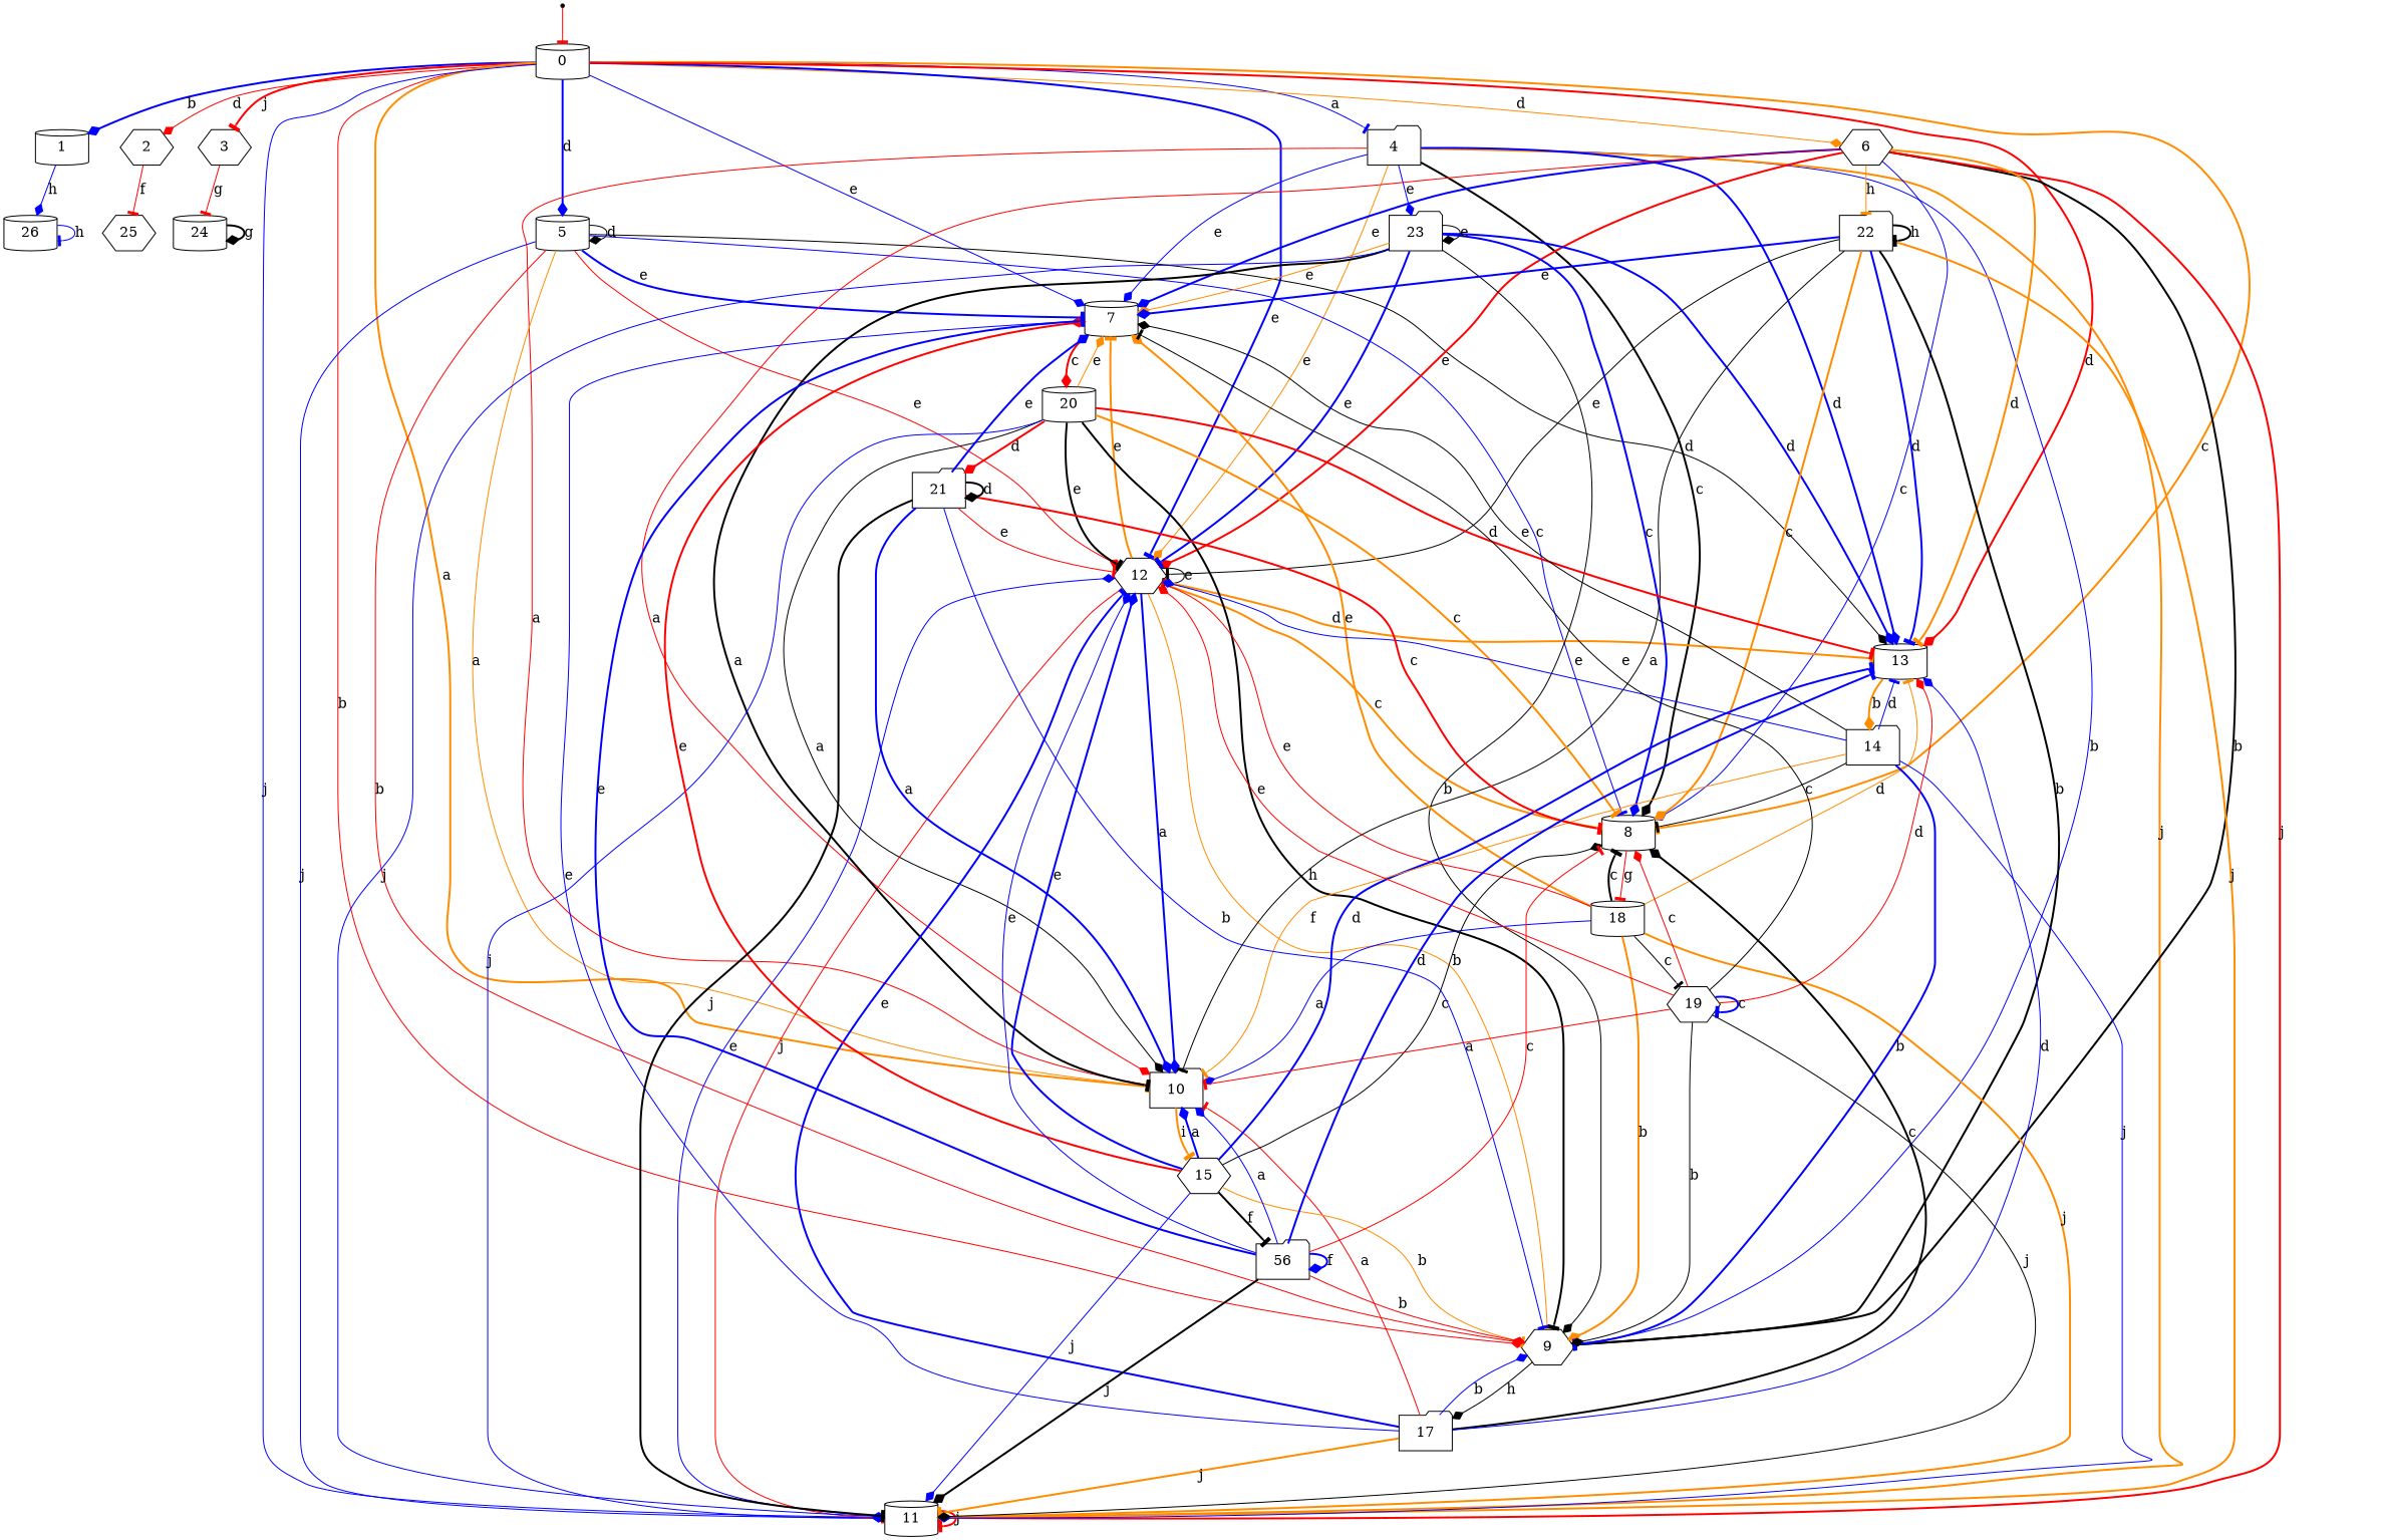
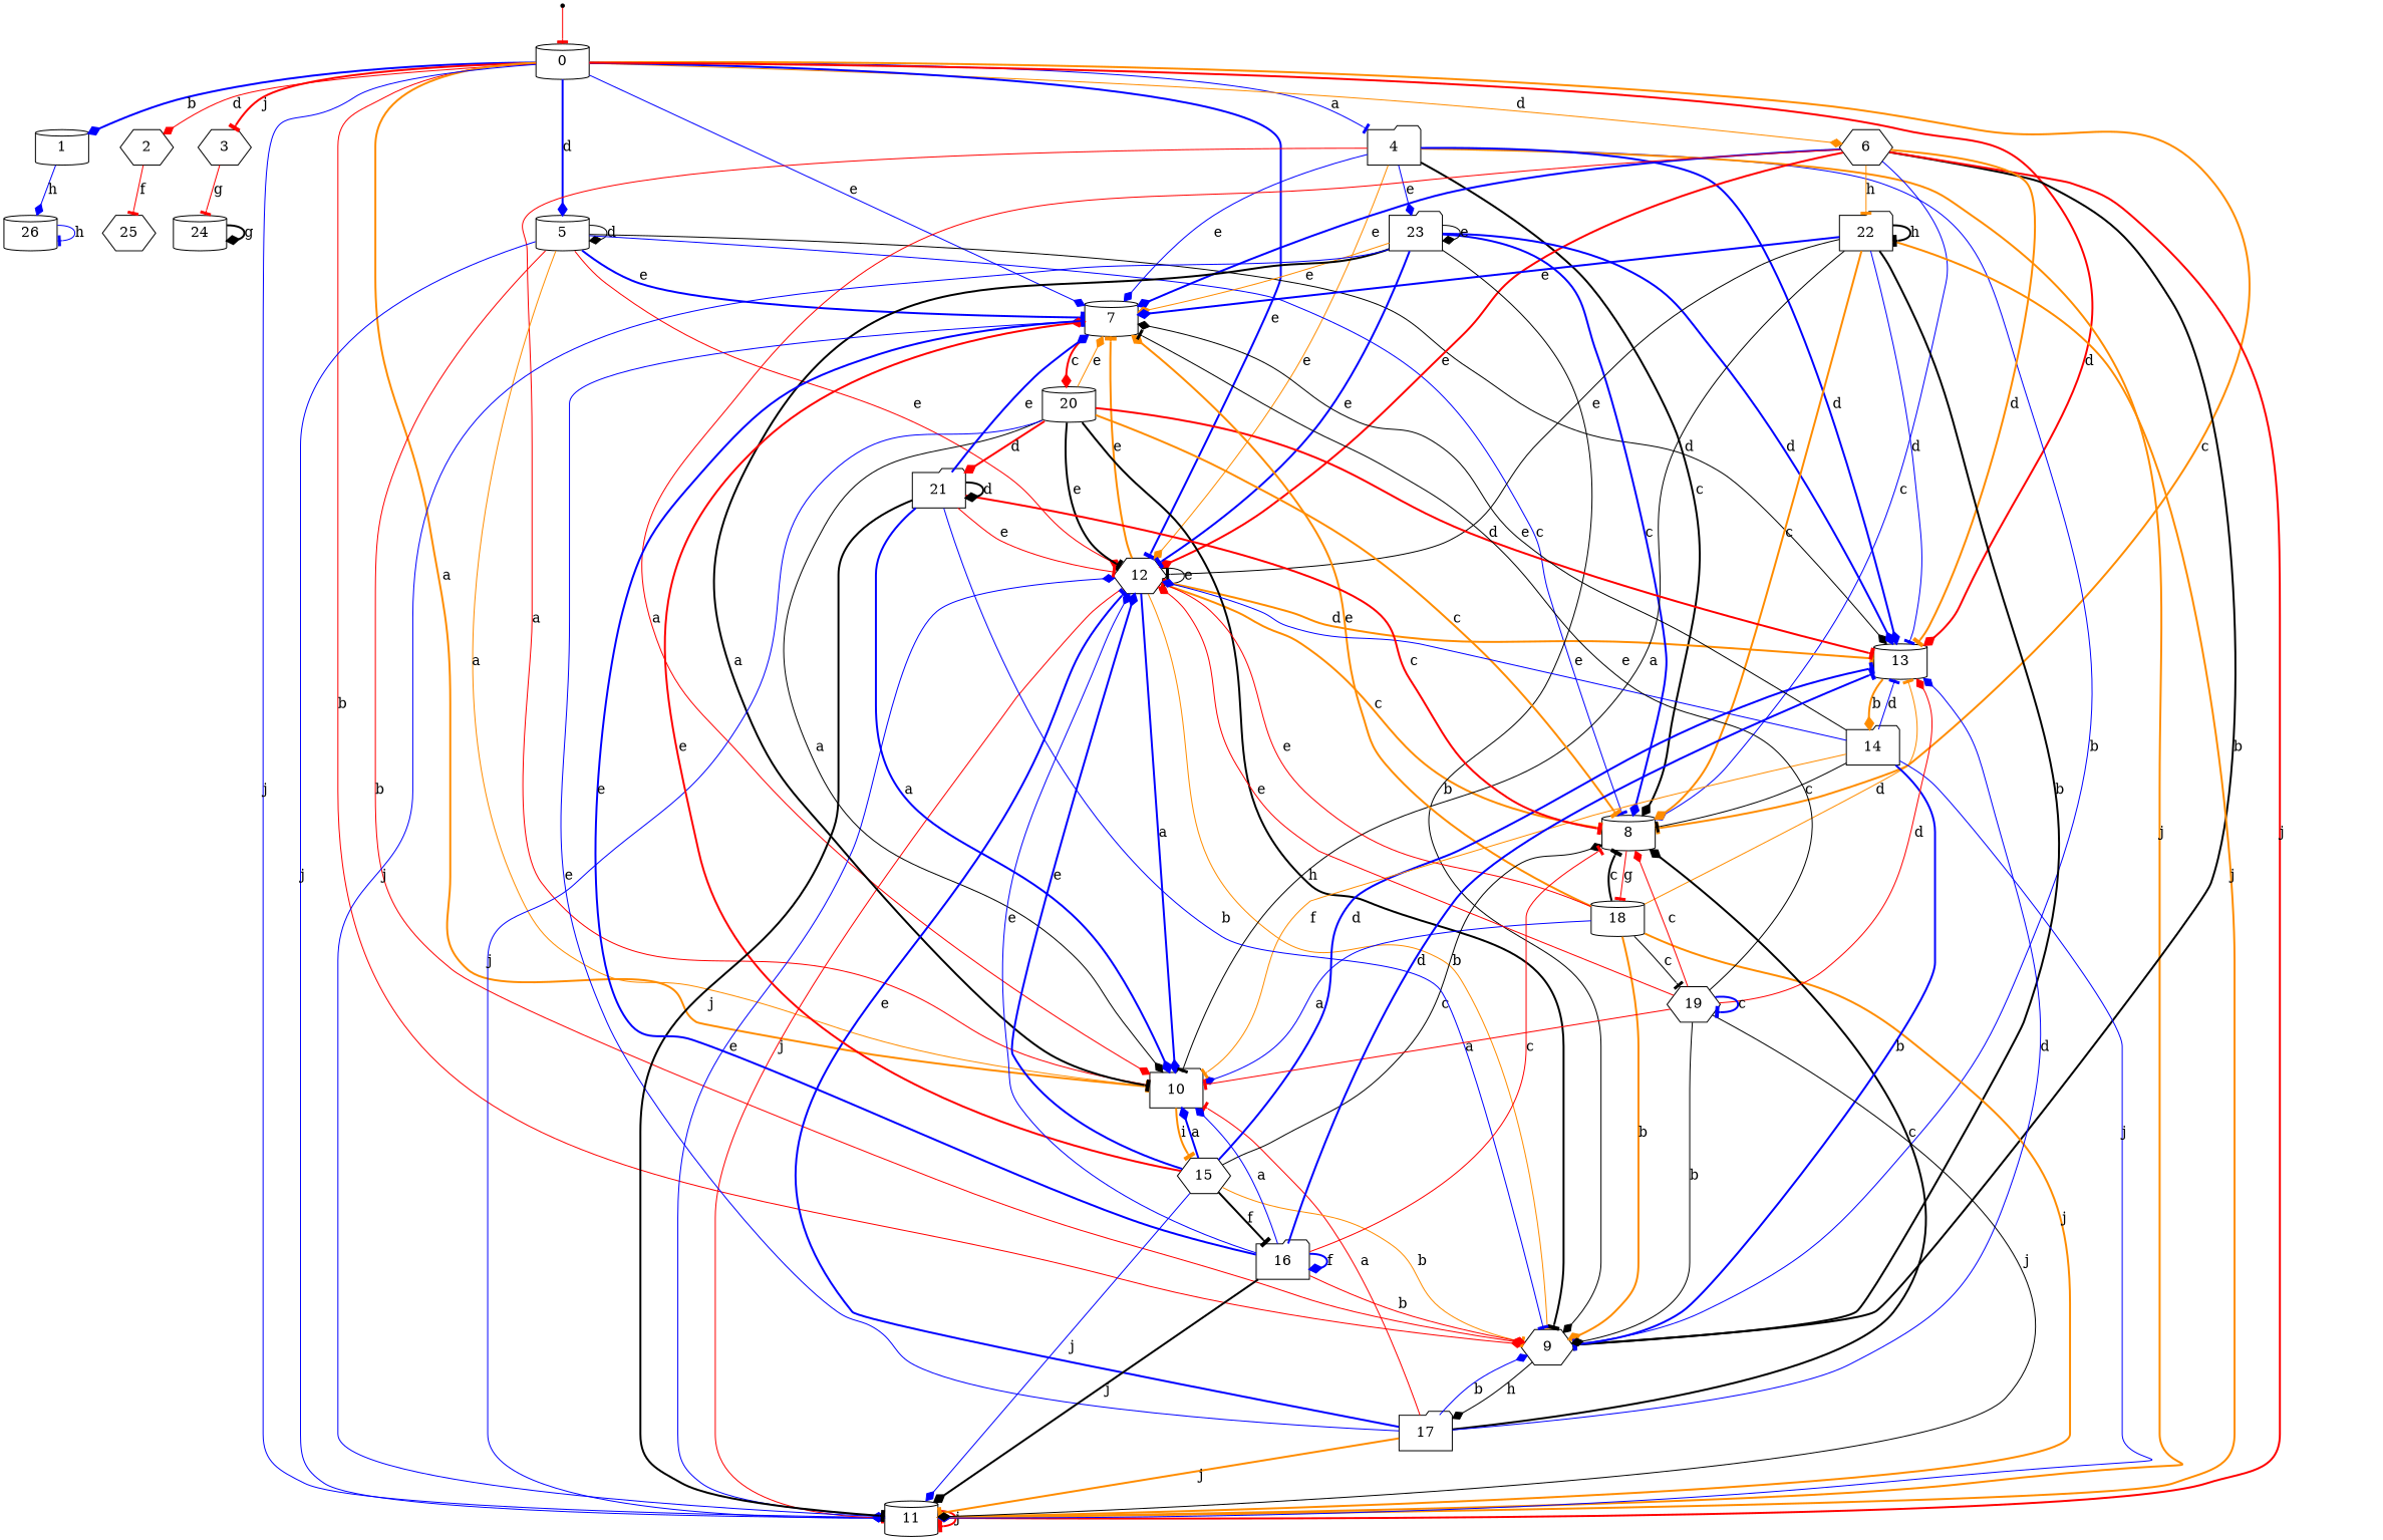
  digraph {
    rankdir=TB
    node [shape=cylinder]
    edge [arrowhead=diamond color=blue style=solid]
    dummy0 [shape=point]
    0
    1
    2 [shape=hexagon]
    3 [shape=hexagon]
    4 [shape=folder]
    5
    6 [shape=hexagon]
    7
    8
    9 [shape=hexagon]
    10 [shape=folder]
    11
    12 [shape=hexagon]
    13
    26
    25 [shape=hexagon]
    24
    23 [shape=folder]
    22 [shape=folder]
    20
    18
    17 [shape=folder]
    15 [shape=hexagon]
    14 [shape=folder]
    21 [shape=folder]
    19 [shape=hexagon]
-   16 [shape=folder label=56]
+   16 [shape=folder]
    dummy0 -> 0 [arrowhead=tee color=red]
    0 -> 1 [label=b style=bold]
    0 -> 2 [color=red label=d]
    0 -> 3 [arrowhead=tee color=red label=j style=bold]
    0 -> 4 [arrowhead=tee label=a]
    0 -> 5 [label=d style=bold]
    0 -> 6 [color=darkorange label=d]
    0 -> 7 [label=e]
    0 -> 8 [arrowhead=tee color=darkorange label=c style=bold]
    0 -> 9 [color=red label=b]
    0 -> 10 [arrowhead=tee color=darkorange label=a style=bold]
    0 -> 11 [arrowhead=tee label=j]
    0 -> 12 [arrowhead=tee label=e style=bold]
    0 -> 13 [color=red label=d style=bold]
    1 -> 26 [label=h]
    2 -> 25 [arrowhead=tee color=red label=f]
    3 -> 24 [arrowhead=tee color=red label=g]
    4 -> 7 [label=e]
    4 -> 8 [color=black label=c style=bold]
    4 -> 9 [arrowhead=tee label=b]
    4 -> 10 [arrowhead=tee color=red label=a]
    4 -> 11 [arrowhead=tee color=darkorange label=j style=bold]
    4 -> 12 [color=darkorange label=e]
    4 -> 13 [label=d style=bold]
    4 -> 23 [label=e]
    5 -> 5 [color=black label=d]
    5 -> 7 [arrowhead=tee label=e style=bold]
    5 -> 8 [arrowhead=tee label=c]
    5 -> 9 [color=red label=b]
    5 -> 10 [arrowhead=tee color=darkorange label=a]
    5 -> 11 [label=j]
    5 -> 12 [color=red label=e]
    5 -> 13 [color=black label=d]
    6 -> 7 [label=e style=bold]
    6 -> 8 [label=c]
    6 -> 9 [arrowhead=tee color=black label=b style=bold]
    6 -> 10 [color=red label=a]
    6 -> 11 [arrowhead=tee color=red label=j style=bold]
    6 -> 12 [color=red label=e style=bold]
    6 -> 13 [arrowhead=tee color=darkorange label=d style=bold]
    6 -> 22 [arrowhead=tee color=darkorange label=h]
    7 -> 20 [color=red label=c style=bold]
    8 -> 18 [arrowhead=tee color=red label=g]
    9 -> 17 [color=black label=h]
    10 -> 15 [arrowhead=tee color=darkorange label=i style=bold]
    11 -> 11 [arrowhead=tee color=red label=j style=bold]
    11 -> 12 [label=e]
    12 -> 7 [arrowhead=tee color=darkorange label=e style=bold]
    12 -> 8 [arrowhead=tee color=darkorange label=c style=bold]
    12 -> 9 [arrowhead=tee color=darkorange label=b]
    12 -> 10 [label=a style=bold]
    12 -> 11 [arrowhead=tee color=red label=j]
    12 -> 12 [arrowhead=tee color=black label=e]
    12 -> 13 [arrowhead=tee color=darkorange label=d style=bold]
    13 -> 14 [color=darkorange label=b style=bold]
    26 -> 26 [arrowhead=tee label=h]
    24 -> 24 [color=black label=g style=bold]
    23 -> 7 [color=darkorange label=e]
    23 -> 8 [label=c style=bold]
    23 -> 9 [color=black label=b]
    23 -> 10 [arrowhead=tee color=black label=a style=bold]
    23 -> 11 [label=j]
    23 -> 12 [arrowhead=tee label=e style=bold]
    23 -> 13 [label=d style=bold]
    23 -> 23 [color=black label=e]
    22 -> 7 [label=e style=bold]
    22 -> 8 [color=darkorange label=c style=bold]
    22 -> 9 [arrowhead=tee color=black label=b style=bold]
    22 -> 10 [arrowhead=tee color=black label=a]
    22 -> 11 [color=darkorange label=j style=bold]
    22 -> 12 [arrowhead=tee color=black label=e]
-   22 -> 13 [arrowhead=tee label=d style=bold]
+   22 -> 13 [arrowhead=tee label=d]
    22 -> 22 [arrowhead=tee color=black label=h style=bold]
    20 -> 7 [color=darkorange label=e]
    20 -> 8 [arrowhead=tee color=darkorange label=c style=bold]
    20 -> 9 [arrowhead=tee color=black label=h style=bold]
    20 -> 10 [color=black label=a]
    20 -> 11 [label=j]
    20 -> 12 [arrowhead=tee color=black label=e style=bold]
    20 -> 13 [arrowhead=tee color=red label=d style=bold]
    20 -> 21 [color=red label=d style=bold]
    18 -> 7 [color=darkorange label=e style=bold]
    18 -> 8 [arrowhead=tee color=black label=c style=bold]
    18 -> 9 [color=darkorange label=b style=bold]
    18 -> 10 [label=a]
    18 -> 11 [color=darkorange label=j style=bold]
    18 -> 12 [arrowhead=tee color=red label=e]
    18 -> 13 [arrowhead=tee color=darkorange label=d]
    18 -> 19 [arrowhead=tee color=black label=c]
    17 -> 7 [label=e]
    17 -> 8 [color=black label=c style=bold]
    17 -> 9 [label=b]
    17 -> 10 [arrowhead=tee color=red label=a]
    17 -> 11 [arrowhead=tee color=darkorange label=j style=bold]
    17 -> 12 [arrowhead=tee label=e style=bold]
    17 -> 13 [label=d]
    15 -> 7 [color=red label=e style=bold]
    15 -> 8 [color=black label=c]
    15 -> 9 [arrowhead=tee color=darkorange label=b]
    15 -> 10 [label=a style=bold]
    15 -> 11 [label=j]
    15 -> 12 [label=e style=bold]
    15 -> 13 [arrowhead=tee label=d style=bold]
    15 -> 16 [arrowhead=tee color=black label=f style=bold]
    14 -> 7 [color=black label=e]
    14 -> 8 [arrowhead=tee color=black label=c]
    14 -> 9 [arrowhead=tee label=b style=bold]
    14 -> 10 [arrowhead=tee color=darkorange label=f]
    14 -> 11 [label=j]
    14 -> 12 [label=e]
    14 -> 13 [arrowhead=tee label=d]
    21 -> 7 [label=e style=bold]
    21 -> 8 [arrowhead=tee color=red label=c style=bold]
    21 -> 9 [arrowhead=tee label=b]
    21 -> 10 [label=a style=bold]
    21 -> 11 [arrowhead=tee color=black label=j style=bold]
    21 -> 12 [arrowhead=tee color=red label=e]
    21 -> 21 [color=black label=d style=bold]
    19 -> 7 [arrowhead=tee color=black label=e]
    19 -> 8 [color=red label=c]
    19 -> 9 [color=black label=b]
    19 -> 10 [arrowhead=tee color=red label=a]
    19 -> 11 [color=black label=j]
    19 -> 12 [color=red label=e]
    19 -> 13 [color=red label=d]
    19 -> 19 [arrowhead=tee label=c style=bold]
    16 -> 7 [arrowhead=tee label=e style=bold]
    16 -> 8 [arrowhead=tee color=red label=c]
    16 -> 9 [color=red label=b]
    16 -> 10 [label=a]
    16 -> 11 [color=black label=j style=bold]
    16 -> 12 [label=e]
    16 -> 13 [arrowhead=tee label=d style=bold]
    16 -> 16 [label=f style=bold]
  }
